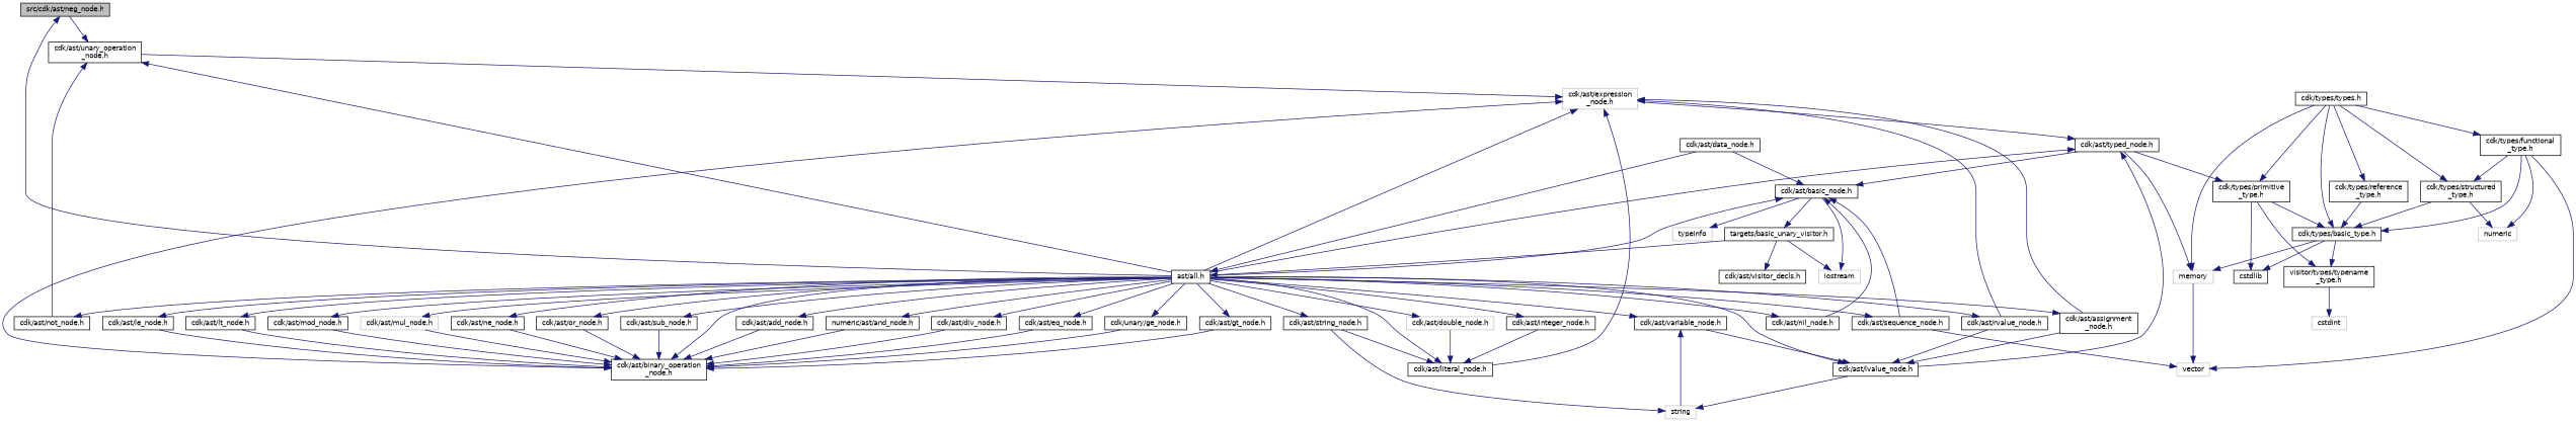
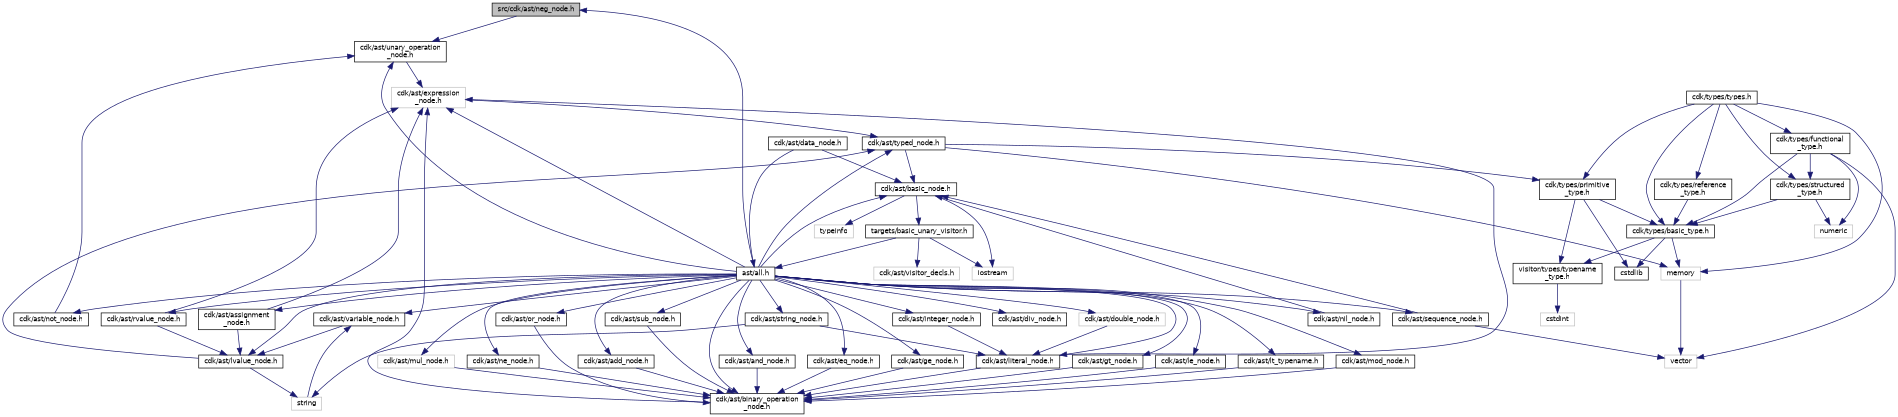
  digraph {
    node [color=black fillcolor=white fontname=Helvetica fontsize=10 shape=record style=filled]
    edge [color=midnightblue fontname=Helvetica fontsize=10 labelfontname=Helvetica labelfontsize=10 style=solid]
    n1 [fillcolor=grey75 fontcolor=black height=0.2 label="src/cdk/ast/neg_node.h" width=0.4]
    n2 [height=0.2 label="cdk/ast/unary_operation\l_node.h" width=0.4]
    n3 [color=grey75 height=0.2 label="cdk/ast/expression\l_node.h" width=0.4]
    n4 [height=0.2 label="cdk/ast/typed_node.h" width=0.4]
    n5 [height=0.2 label="cdk/ast/basic_node.h" width=0.4]
    n6 [color=grey75 height=0.2 label=memory width=0.4]
    n7 [height=0.2 label="cdk/types/primitive\l_type.h" width=0.4]
    n8 [color=grey75 height=0.2 label=typeinfo width=0.4]
    n9 [color=grey75 height=0.2 label=iostream width=0.4]
    n10 [height=0.2 label="targets/basic_unary_visitor.h" width=0.4]
    n11 [height=0.2 label="cdk/types/types.h" width=0.4]
    n12 [height=0.2 label="cdk/types/basic_type.h" width=0.4]
    n13 [height=0.2 label="cdk/types/reference\l_type.h" width=0.4]
    n14 [height=0.2 label="cdk/types/structured\l_type.h" width=0.4]
    n15 [height=0.2 label="cdk/types/functional\l_type.h" width=0.4]
    n16 [color=grey75 height=0.2 label=vector width=0.4]
    n17 [height=0.2 label="ast/all.h" width=0.4]
-   n18 [height=0.2 label="cdk/ast/visitor_decls.h" width=0.4]
+   n18 [color=grey75 height=0.2 label="cdk/ast/visitor_decls.h" width=0.4]
    n19 [height=0.2 label="cdk/ast/add_node.h" width=0.4]
    n20 [height=0.2 label="cdk/ast/binary_operation\l_node.h" width=0.4]
-   n21 [height=0.2 label="numeric/ast/and_node.h" width=0.4]
+   n21 [height=0.2 label="cdk/ast/and_node.h" width=0.4]
    n22 [height=0.2 label="cdk/ast/assignment\l_node.h" width=0.4]
    n23 [height=0.2 label="cdk/ast/lvalue_node.h" width=0.4]
    n24 [height=0.2 label="cdk/ast/div_node.h" width=0.4]
    n25 [color=grey75 height=0.2 label="cdk/ast/double_node.h" width=0.4]
    n26 [height=0.2 label="cdk/ast/literal_node.h" width=0.4]
    n27 [height=0.2 label="cdk/ast/eq_node.h" width=0.4]
-   n28 [height=0.2 label="cdk/unary/ge_node.h" width=0.4]
+   n28 [height=0.2 label="cdk/ast/ge_node.h" width=0.4]
    n29 [height=0.2 label="cdk/ast/gt_node.h" width=0.4]
    n30 [height=0.2 label="cdk/ast/integer_node.h" width=0.4]
    n31 [height=0.2 label="cdk/ast/le_node.h" width=0.4]
-   n32 [height=0.2 label="cdk/ast/lt_node.h" width=0.4]
+   n32 [height=0.2 label="cdk/ast/lt_typename.h" width=0.4]
    n33 [height=0.2 label="cdk/ast/mod_node.h" width=0.4]
    n34 [color=grey75 height=0.2 label="cdk/ast/mul_node.h" width=0.4]
    n35 [height=0.2 label="cdk/ast/ne_node.h" width=0.4]
    n36 [height=0.2 label="cdk/ast/nil_node.h" width=0.4]
    n37 [height=0.2 label="cdk/ast/not_node.h" width=0.4]
    n38 [height=0.2 label="cdk/ast/or_node.h" width=0.4]
    n39 [height=0.2 label="cdk/ast/rvalue_node.h" width=0.4]
    n40 [height=0.2 label="cdk/ast/sequence_node.h" width=0.4]
    n41 [height=0.2 label="cdk/ast/string_node.h" width=0.4]
    n42 [height=0.2 label="cdk/ast/sub_node.h" width=0.4]
    n43 [height=0.2 label="cdk/ast/variable_node.h" width=0.4]
    n44 [color=grey75 height=0.2 label=string width=0.4]
    n45 [height=0.2 label="cdk/ast/data_node.h" width=0.4]
    n46 [height=0.2 label="visitor/types/typename\l_type.h" width=0.4]
    n47 [height=0.2 label=cstdlib width=0.4]
    n48 [color=grey75 height=0.2 label=numeric width=0.4]
    n49 [color=grey75 height=0.2 label=cstdint width=0.4]
    n1 -> n2
    n2 -> n3
    n3 -> n4
    n4 -> n5
    n4 -> n6
    n4 -> n7
    n5 -> n8
    n5 -> n9
    n5 -> n10
    n6 -> n16
    n7 -> n12
    n7 -> n46
    n7 -> n47
    n10 -> n9
    n10 -> n17
    n10 -> n18
    n11 -> n6
    n11 -> n7
    n11 -> n12
    n11 -> n13
    n11 -> n14
    n11 -> n15
    n12 -> n6
    n12 -> n46
    n12 -> n47
    n13 -> n12
    n14 -> n12
    n14 -> n48
    n15 -> n12
    n15 -> n14
    n15 -> n16
    n15 -> n48
    n17 -> n1
    n17 -> n2
    n17 -> n3
    n17 -> n4
    n17 -> n5
    n17 -> n19
    n17 -> n20
    n17 -> n21
    n17 -> n22
    n17 -> n23
    n17 -> n24
    n17 -> n25
    n17 -> n26
    n17 -> n27
    n17 -> n28
    n17 -> n29
    n17 -> n30
    n17 -> n31
    n17 -> n32
    n17 -> n33
    n17 -> n34
    n17 -> n35
    n17 -> n36
    n17 -> n37
    n17 -> n38
    n17 -> n39
    n17 -> n40
    n17 -> n41
    n17 -> n42
    n17 -> n43
    n19 -> n20
    n20 -> n3
    n21 -> n20
    n22 -> n3
    n22 -> n23
    n23 -> n4
    n23 -> n44
-   n24 -> n20
+   n26 -> n20
    n25 -> n26
    n26 -> n3
    n27 -> n20
    n28 -> n20
    n29 -> n20
    n30 -> n26
    n31 -> n20
    n32 -> n20
    n33 -> n20
    n34 -> n20
    n35 -> n20
    n36 -> n5
    n37 -> n2
    n38 -> n20
    n39 -> n3
    n39 -> n23
    n40 -> n5
    n40 -> n16
    n41 -> n26
    n41 -> n44
    n42 -> n20
    n43 -> n23
    n44 -> n43
    n45 -> n5
    n45 -> n17
    n46 -> n49
  }
